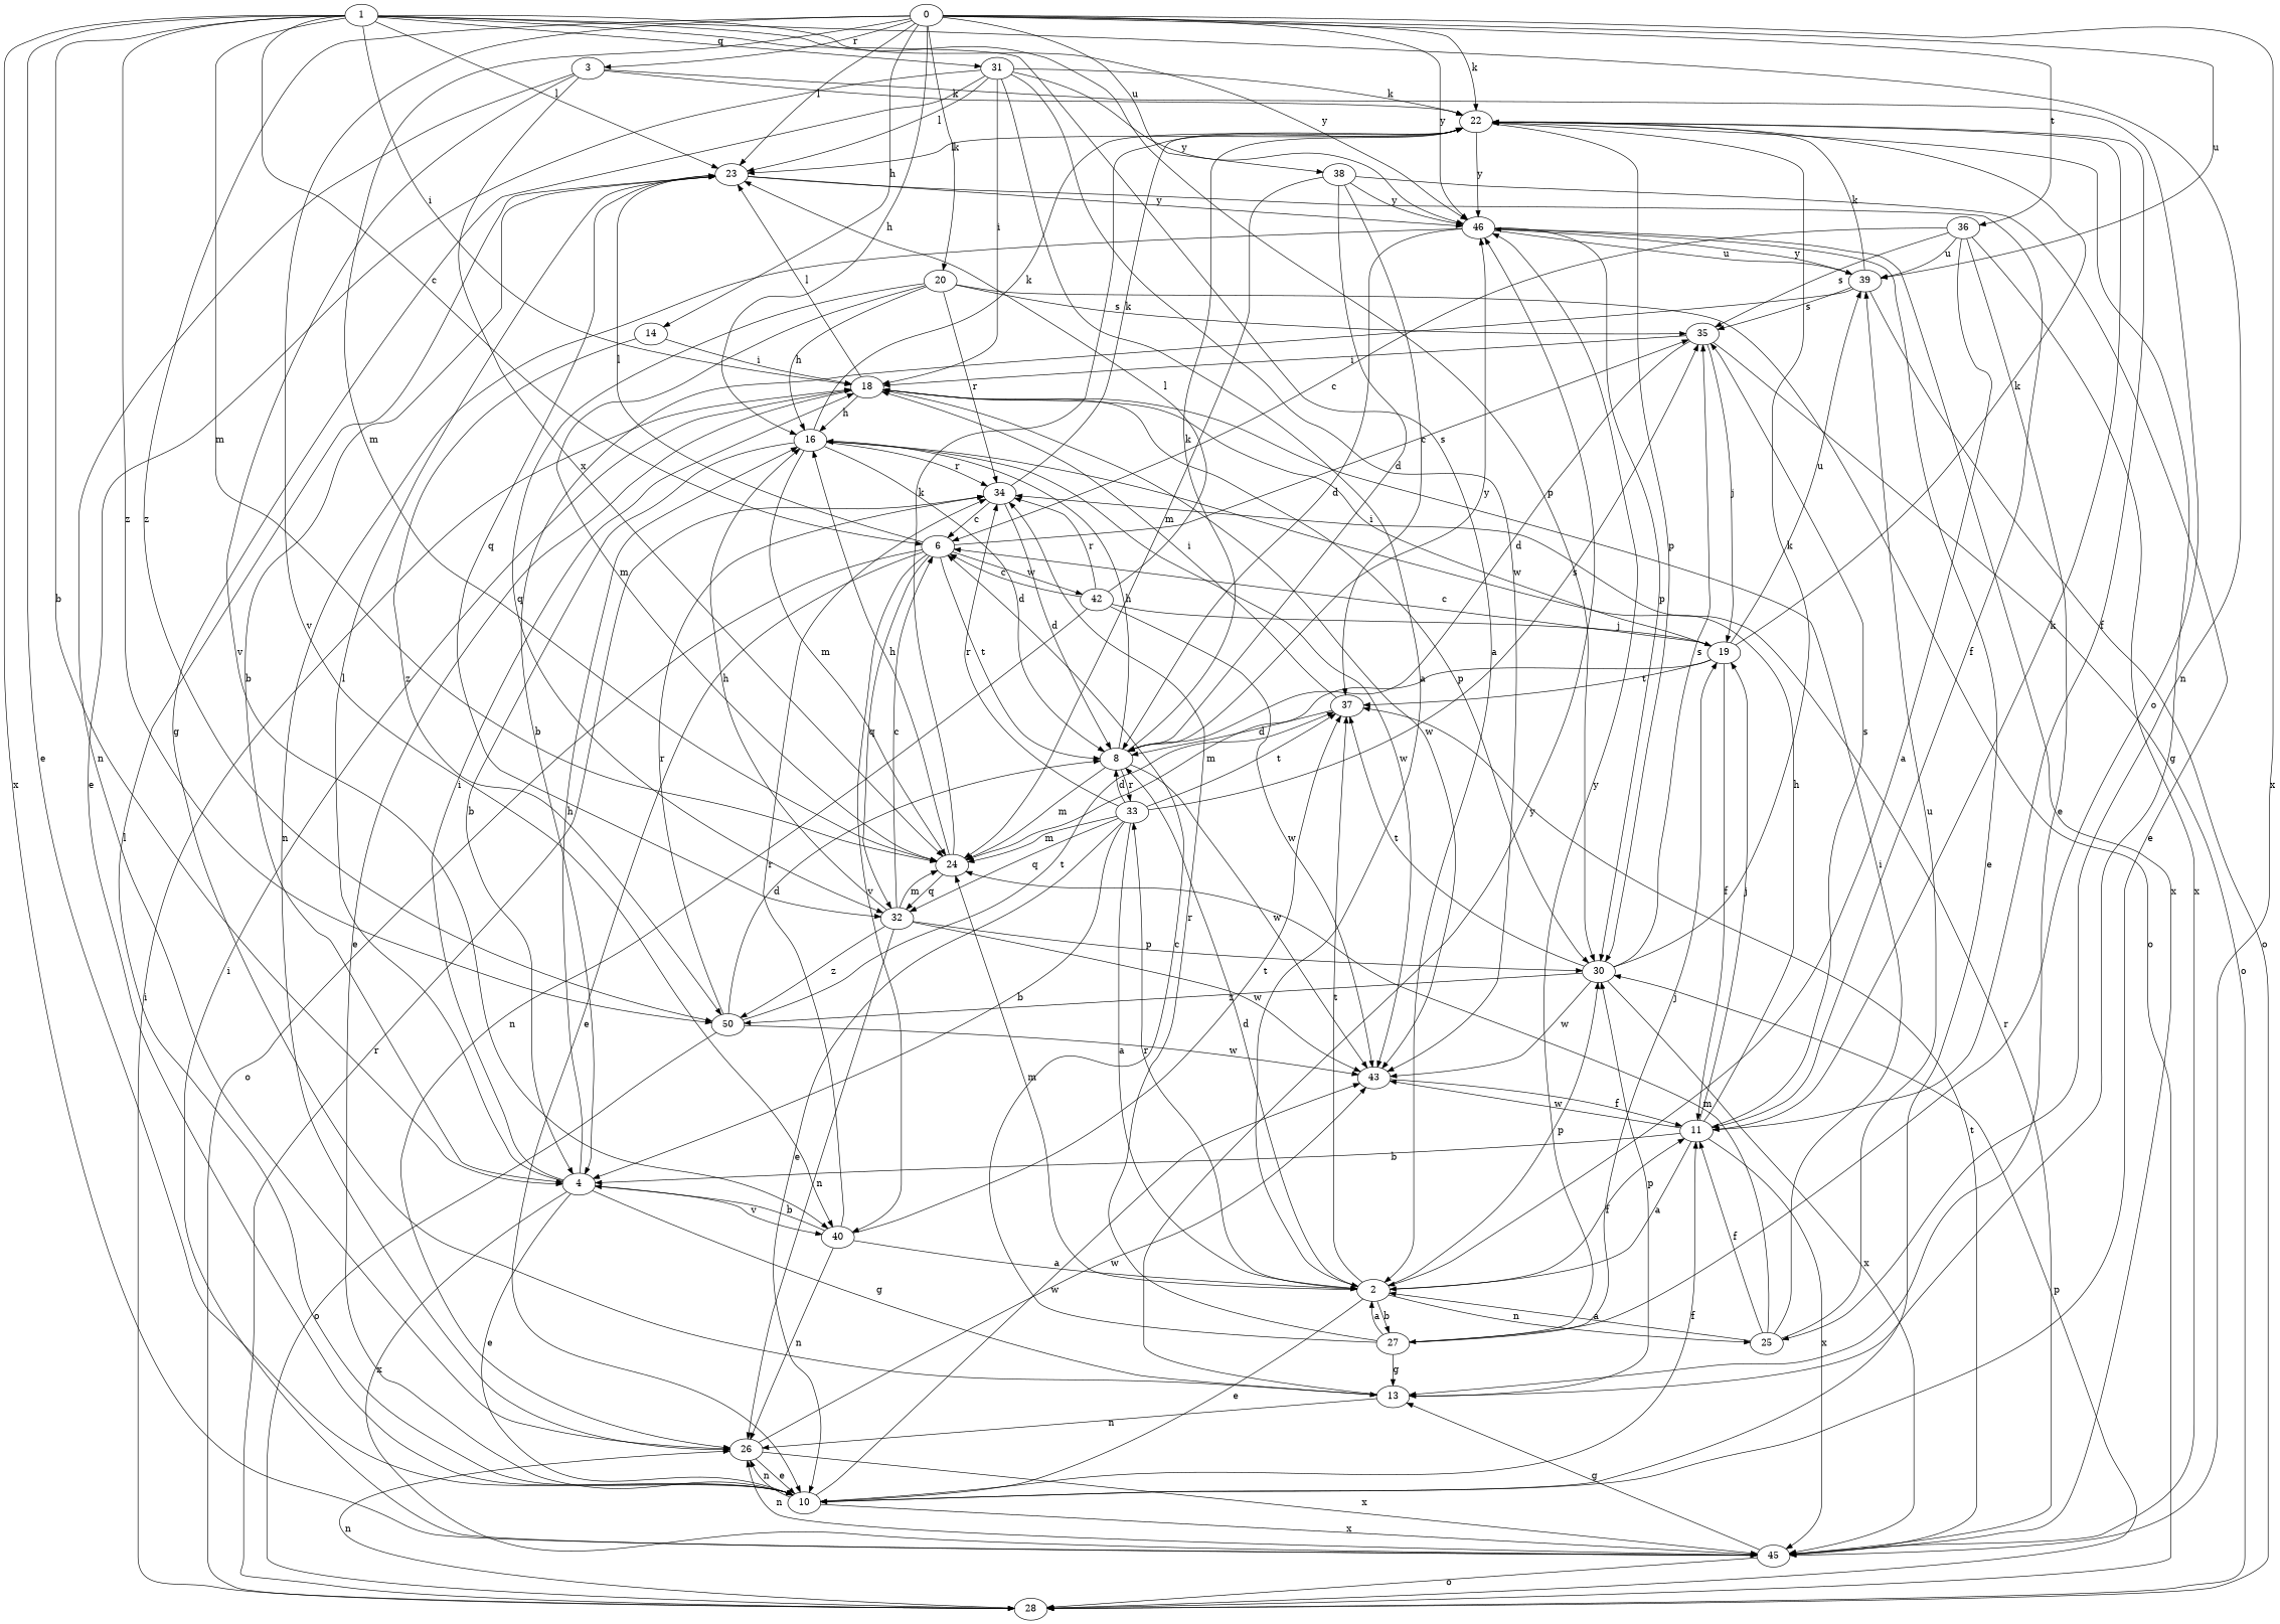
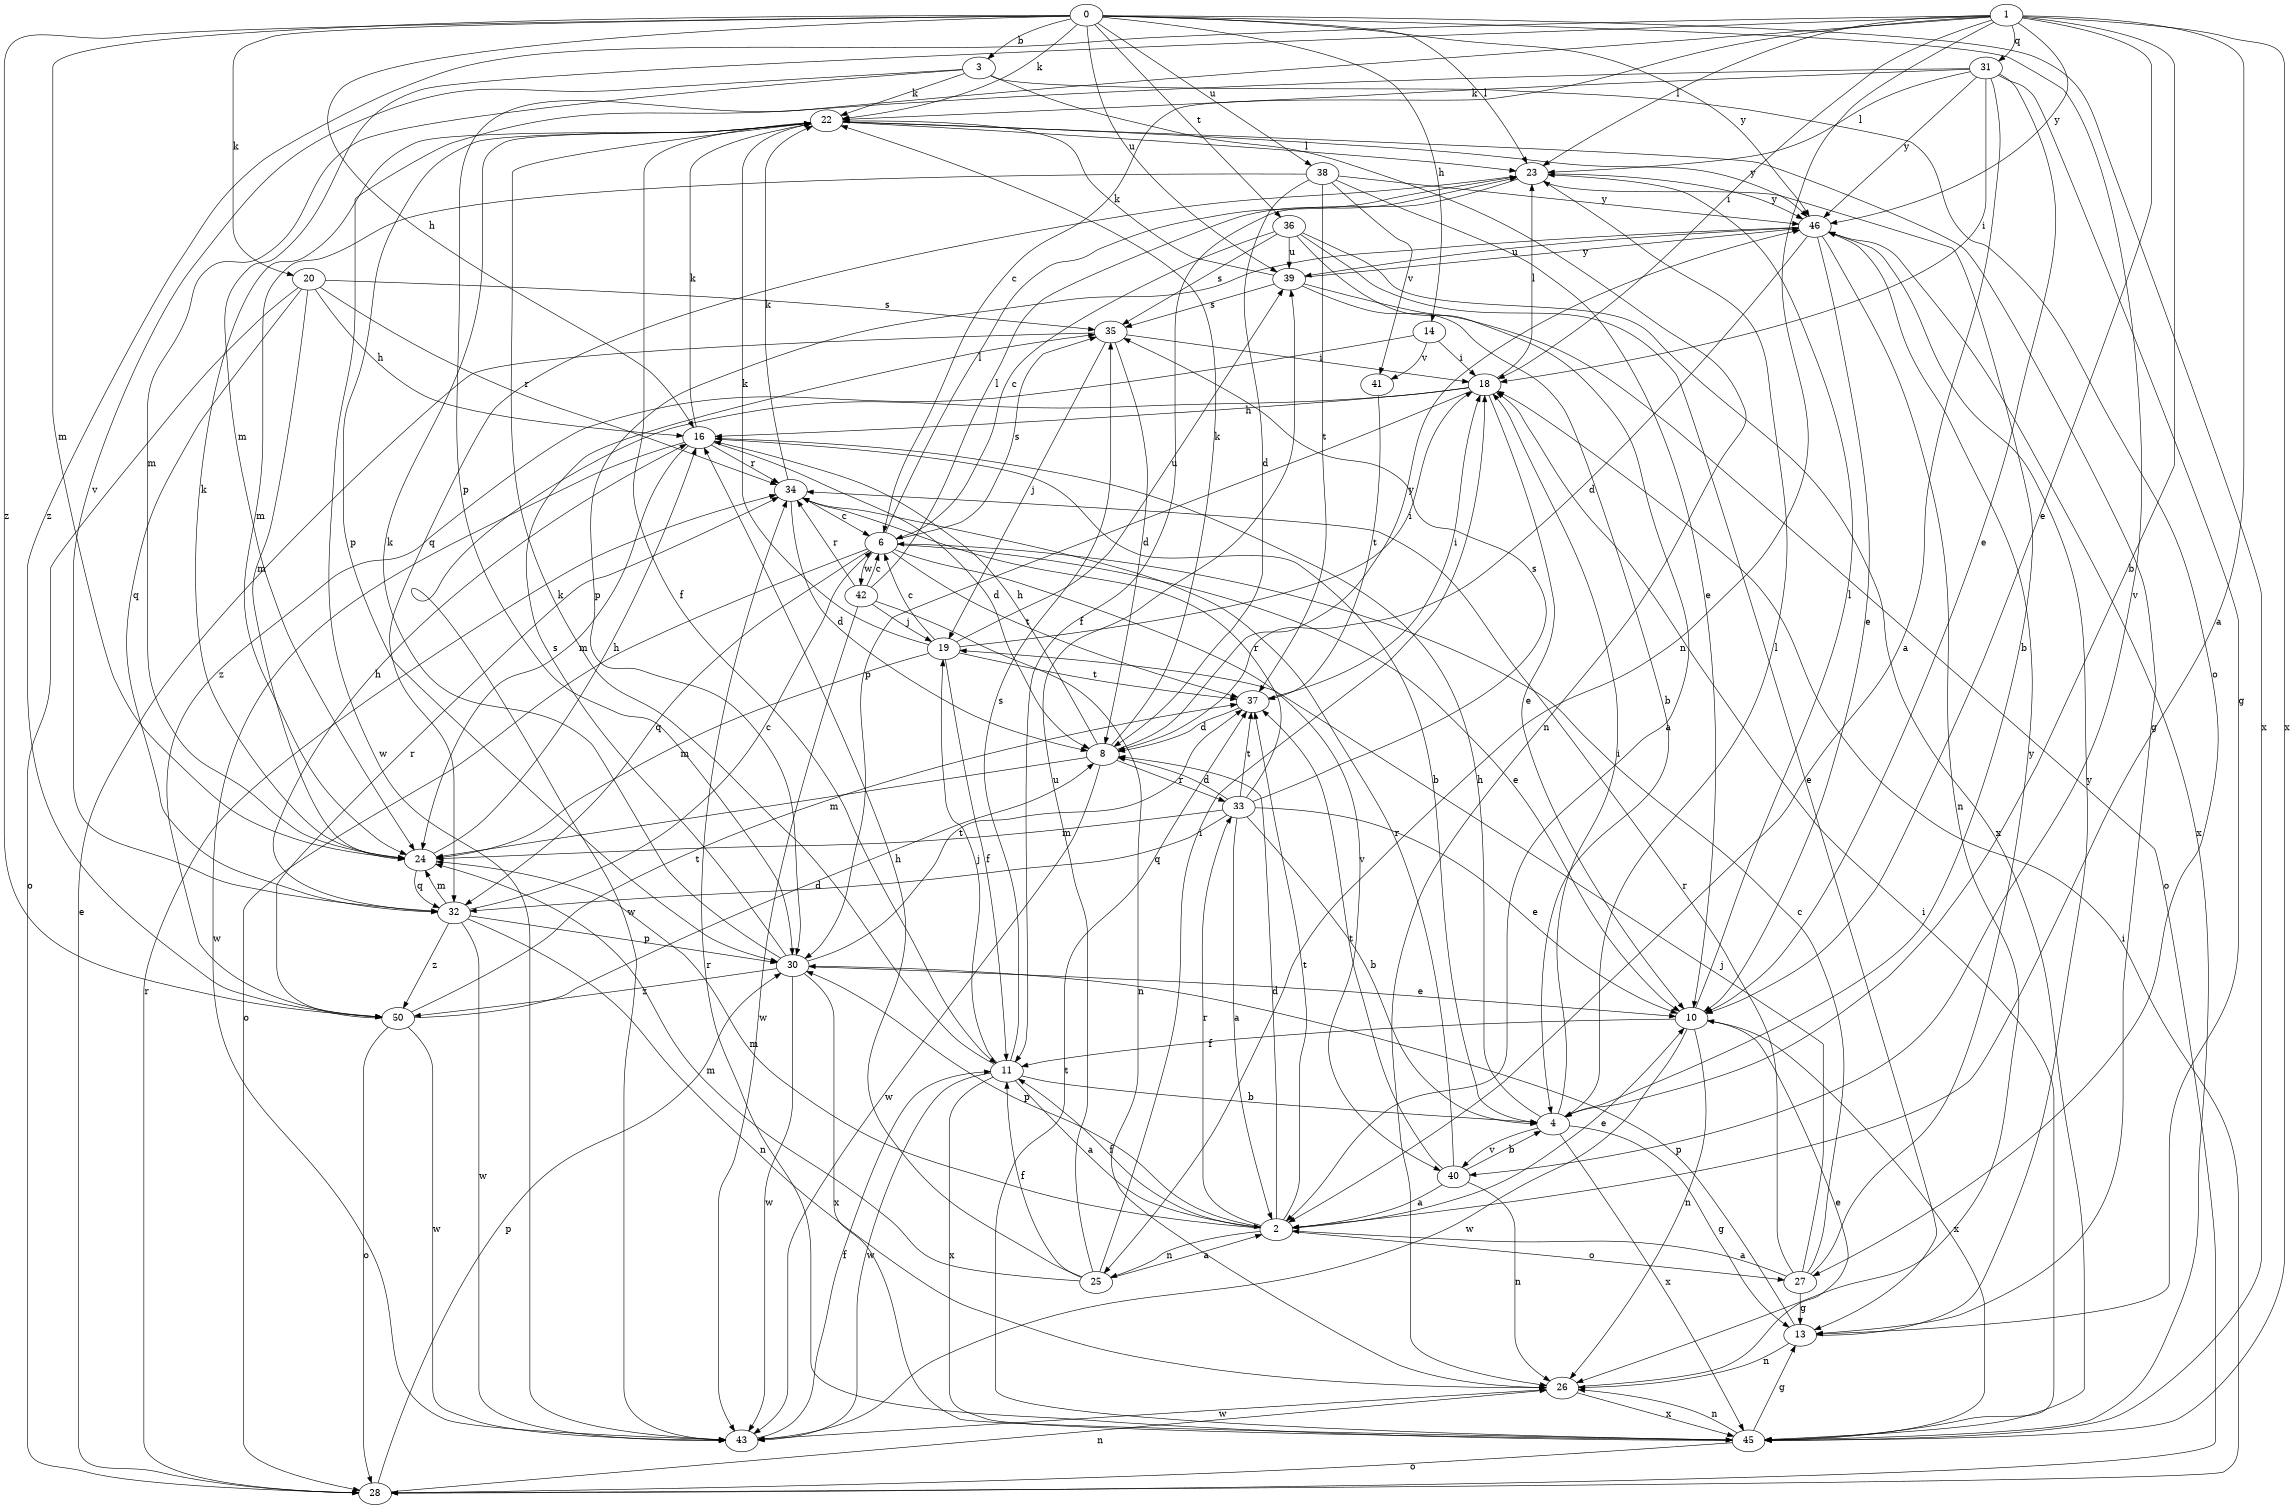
  strict digraph {
    0
    3
    14
    16
    20
    22
    23
    24
    36
    38
    39
    40
    45
    46
    50
    27
    26
    18
+   41
    4
    8
    43
    34
    28
    32
    35
    30
    11
    13
    2
    6
    10
    37
    1
    25
    31
    33
    42
    19
-   0 -> 3 [label=r]
+   0 -> 3 [label=b]
    0 -> 14 [label=h]
    0 -> 16 [label=h]
    0 -> 20 [label=k]
    0 -> 22 [label=k]
    0 -> 23 [label=l]
    0 -> 24 [label=m]
    0 -> 36 [label=t]
    0 -> 38 [label=u]
    0 -> 39 [label=u]
    0 -> 40 [label=v]
    0 -> 45 [label=x]
    0 -> 46 [label=y]
    0 -> 50 [label=z]
    3 -> 22 [label=k]
-   3 -> 24 [label=x]
-   3 -> 40 [label=v]
+   3 -> 24 [label=m]
+   3 -> 32 [label=v]
    3 -> 27 [label=o]
    3 -> 26 [label=n]
    14 -> 50 [label=z]
    14 -> 18 [label=i]
+   14 -> 41 [label=v]
    16 -> 22 [label=k]
    16 -> 24 [label=m]
    16 -> 4 [label=b]
    16 -> 8 [label=d]
    16 -> 43 [label=w]
    16 -> 34 [label=r]
    20 -> 16 [label=h]
    20 -> 24 [label=m]
    20 -> 34 [label=r]
    20 -> 28 [label=o]
    20 -> 32 [label=q]
    20 -> 35 [label=s]
    22 -> 23 [label=l]
    22 -> 46 [label=y]
    22 -> 30 [label=p]
    22 -> 11 [label=f]
    22 -> 13 [label=g]
    23 -> 46 [label=y]
    23 -> 4 [label=b]
    23 -> 32 [label=q]
    23 -> 11 [label=f]
    24 -> 16 [label=h]
    24 -> 22 [label=k]
    24 -> 32 [label=q]
    36 -> 39 [label=u]
    36 -> 45 [label=x]
    36 -> 35 [label=s]
    36 -> 13 [label=e]
    36 -> 2 [label=a]
    36 -> 6 [label=c]
    38 -> 24 [label=m]
    38 -> 46 [label=y]
+   38 -> 41 [label=v]
    38 -> 8 [label=d]
    38 -> 10 [label=e]
-   38 -> 37 [label=c]
+   38 -> 37 [label=t]
    39 -> 22 [label=k]
    39 -> 46 [label=y]
    39 -> 4 [label=b]
    39 -> 28 [label=o]
    39 -> 35 [label=s]
    40 -> 26 [label=n]
    40 -> 4 [label=b]
    40 -> 34 [label=r]
    40 -> 2 [label=a]
    40 -> 37 [label=t]
    45 -> 26 [label=n]
    45 -> 18 [label=i]
    45 -> 34 [label=r]
    45 -> 28 [label=o]
    45 -> 13 [label=g]
    45 -> 37 [label=t]
    46 -> 39 [label=u]
    46 -> 45 [label=x]
    46 -> 26 [label=n]
    46 -> 8 [label=d]
    46 -> 30 [label=p]
    46 -> 10 [label=e]
    50 -> 8 [label=d]
    50 -> 43 [label=w]
    50 -> 34 [label=r]
    50 -> 28 [label=o]
    50 -> 37 [label=t]
    27 -> 46 [label=y]
    27 -> 34 [label=r]
    27 -> 13 [label=g]
    27 -> 2 [label=a]
    27 -> 6 [label=c]
    27 -> 19 [label=j]
    26 -> 45 [label=x]
    26 -> 43 [label=w]
    26 -> 10 [label=e]
    18 -> 16 [label=h]
    18 -> 23 [label=l]
    18 -> 43 [label=w]
    18 -> 30 [label=p]
    18 -> 10 [label=e]
+   41 -> 37 [label=t]
    4 -> 16 [label=h]
    4 -> 23 [label=l]
    4 -> 40 [label=v]
    4 -> 45 [label=x]
    4 -> 18 [label=i]
    4 -> 13 [label=g]
-   4 -> 10 [label=e]
+   30 -> 10 [label=e]
    8 -> 16 [label=h]
    8 -> 22 [label=k]
    8 -> 24 [label=m]
    8 -> 46 [label=y]
    8 -> 43 [label=w]
    8 -> 33 [label=r]
    43 -> 11 [label=f]
    34 -> 22 [label=k]
    34 -> 8 [label=d]
    34 -> 6 [label=c]
    28 -> 26 [label=n]
    28 -> 18 [label=i]
    28 -> 34 [label=r]
    28 -> 30 [label=p]
    32 -> 16 [label=h]
    32 -> 24 [label=m]
    32 -> 50 [label=z]
    32 -> 26 [label=n]
    32 -> 43 [label=w]
    32 -> 30 [label=p]
    32 -> 6 [label=c]
    35 -> 18 [label=i]
    35 -> 8 [label=d]
-   35 -> 28 [label=o]
+   35 -> 28 [label=e]
    35 -> 19 [label=j]
    30 -> 22 [label=k]
    30 -> 45 [label=x]
    30 -> 50 [label=z]
    30 -> 43 [label=w]
    30 -> 35 [label=s]
    30 -> 37 [label=t]
-   11 -> 16 [label=h]
+   25 -> 16 [label=h]
    11 -> 22 [label=k]
    11 -> 45 [label=x]
    11 -> 4 [label=b]
    11 -> 43 [label=w]
    11 -> 35 [label=s]
    11 -> 2 [label=a]
    11 -> 19 [label=j]
    13 -> 46 [label=y]
    13 -> 26 [label=n]
    13 -> 30 [label=p]
    2 -> 24 [label=m]
-   2 -> 27 [label=b]
+   2 -> 27 [label=o]
    2 -> 8 [label=d]
    2 -> 30 [label=p]
    2 -> 11 [label=f]
    2 -> 10 [label=e]
    2 -> 37 [label=t]
    2 -> 25 [label=n]
    2 -> 33 [label=r]
    6 -> 23 [label=l]
    6 -> 40 [label=v]
    6 -> 28 [label=o]
    6 -> 32 [label=q]
    6 -> 35 [label=s]
    6 -> 10 [label=e]
-   6 -> 8 [label=t]
+   6 -> 37 [label=t]
    6 -> 42 [label=w]
    10 -> 23 [label=l]
    10 -> 45 [label=x]
    10 -> 26 [label=n]
    10 -> 43 [label=w]
    10 -> 11 [label=f]
    37 -> 18 [label=i]
    37 -> 8 [label=d]
    1 -> 23 [label=l]
    1 -> 24 [label=m]
    1 -> 45 [label=x]
    1 -> 46 [label=y]
    1 -> 50 [label=z]
    1 -> 18 [label=i]
    1 -> 4 [label=b]
    1 -> 30 [label=p]
    1 -> 2 [label=a]
    1 -> 6 [label=c]
    1 -> 10 [label=e]
    1 -> 25 [label=n]
    1 -> 31 [label=q]
    25 -> 24 [label=m]
    25 -> 39 [label=u]
    25 -> 18 [label=i]
    25 -> 11 [label=f]
    25 -> 2 [label=a]
    31 -> 22 [label=k]
    31 -> 23 [label=l]
    31 -> 46 [label=y]
    31 -> 18 [label=i]
    31 -> 43 [label=w]
    31 -> 13 [label=g]
    31 -> 2 [label=a]
    31 -> 10 [label=e]
    33 -> 24 [label=m]
    33 -> 4 [label=b]
    33 -> 8 [label=d]
    33 -> 34 [label=r]
    33 -> 32 [label=q]
    33 -> 35 [label=s]
    33 -> 2 [label=a]
    33 -> 10 [label=e]
    33 -> 37 [label=t]
    42 -> 23 [label=l]
    42 -> 26 [label=n]
    42 -> 43 [label=w]
    42 -> 34 [label=r]
    42 -> 6 [label=c]
    42 -> 19 [label=j]
    19 -> 22 [label=k]
    19 -> 24 [label=m]
    19 -> 39 [label=u]
    19 -> 18 [label=i]
    19 -> 11 [label=f]
    19 -> 6 [label=c]
    19 -> 37 [label=t]
  }
